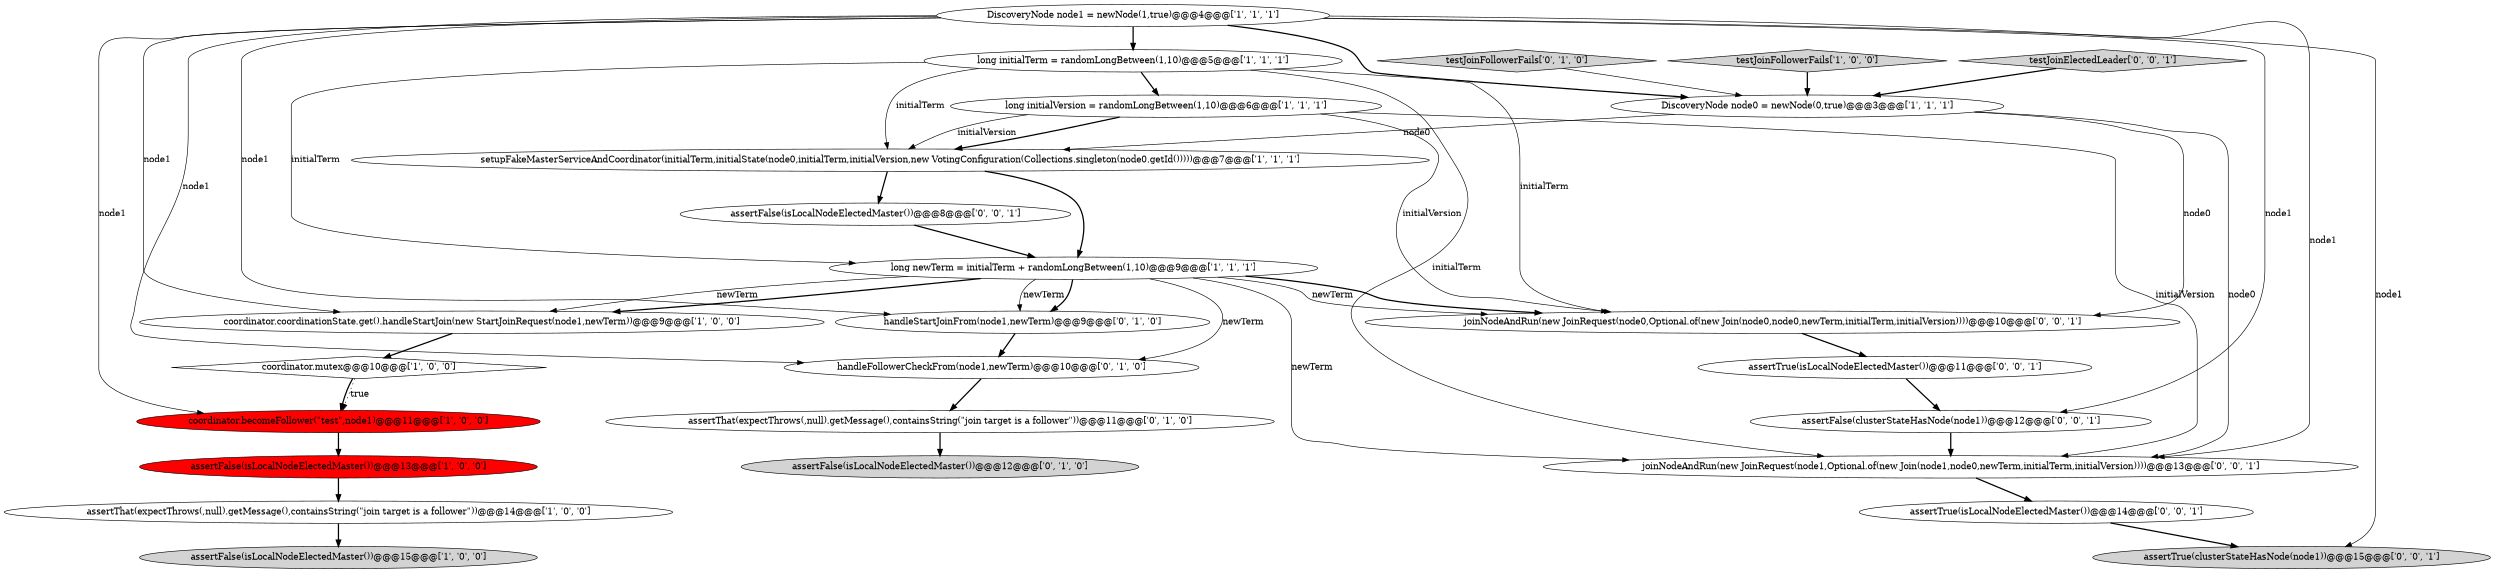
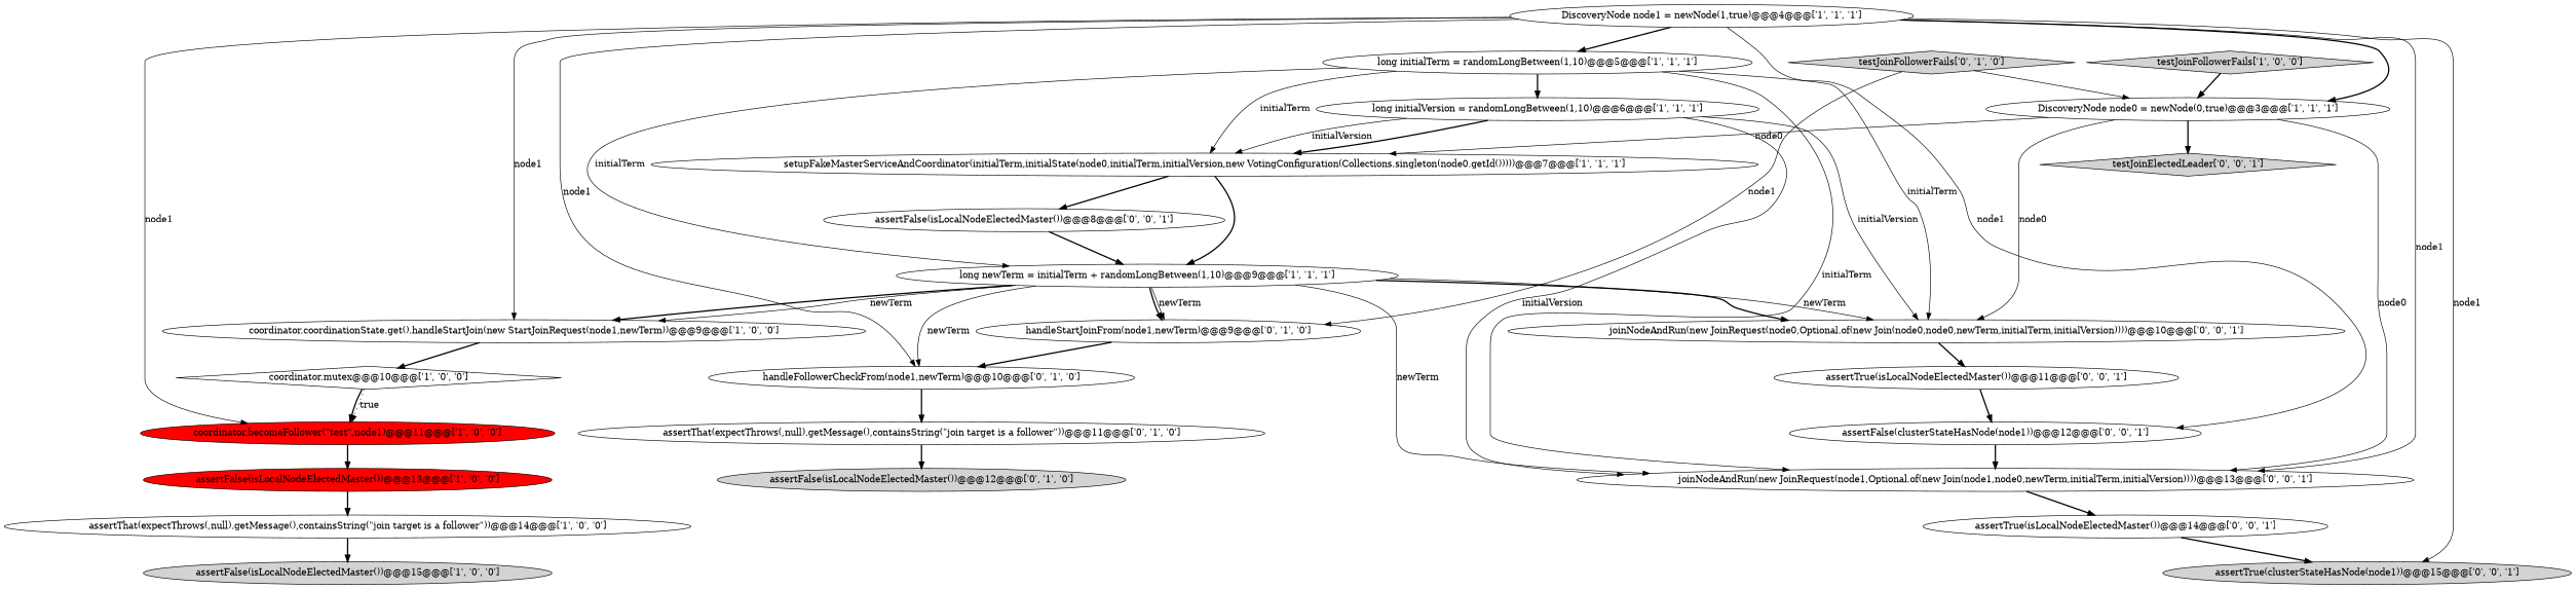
  digraph {
    node [fillcolor=white shape=ellipse style=filled]
    edge [style=bold]
    n1 [fillcolor=red label="assertFalse(isLocalNodeElectedMaster())@@@13@@@['1', '0', '0']"]
    n2 [label="assertThat(expectThrows(,null).getMessage(),containsString(\"join target is a follower\"))@@@14@@@['1', '0', '0']"]
    n3 [fillcolor=lightgray label="assertFalse(isLocalNodeElectedMaster())@@@15@@@['1', '0', '0']"]
    n4 [fillcolor=lightgray label="assertFalse(isLocalNodeElectedMaster())@@@12@@@['0', '1', '0']"]
    n5 [label="handleFollowerCheckFrom(node1,newTerm)@@@10@@@['0', '1', '0']"]
    n6 [label="assertThat(expectThrows(,null).getMessage(),containsString(\"join target is a follower\"))@@@11@@@['0', '1', '0']"]
    n7 [label="coordinator.mutex@@@10@@@['1', '0', '0']" shape=diamond]
    n8 [fillcolor=red label="coordinator.becomeFollower(\"test\",node1)@@@11@@@['1', '0', '0']"]
    n9 [label="long initialTerm = randomLongBetween(1,10)@@@5@@@['1', '1', '1']"]
    n10 [label="joinNodeAndRun(new JoinRequest(node1,Optional.of(new Join(node1,node0,newTerm,initialTerm,initialVersion))))@@@13@@@['0', '0', '1']"]
    n11 [label="joinNodeAndRun(new JoinRequest(node0,Optional.of(new Join(node0,node0,newTerm,initialTerm,initialVersion))))@@@10@@@['0', '0', '1']"]
    n12 [label="long newTerm = initialTerm + randomLongBetween(1,10)@@@9@@@['1', '1', '1']"]
    n13 [label="setupFakeMasterServiceAndCoordinator(initialTerm,initialState(node0,initialTerm,initialVersion,new VotingConfiguration(Collections.singleton(node0.getId()))))@@@7@@@['1', '1', '1']"]
    n14 [label="long initialVersion = randomLongBetween(1,10)@@@6@@@['1', '1', '1']"]
    n15 [label="assertTrue(isLocalNodeElectedMaster())@@@14@@@['0', '0', '1']"]
    n16 [label="assertTrue(isLocalNodeElectedMaster())@@@11@@@['0', '0', '1']"]
    n17 [label="handleStartJoinFrom(node1,newTerm)@@@9@@@['0', '1', '0']"]
    n18 [label="coordinator.coordinationState.get().handleStartJoin(new StartJoinRequest(node1,newTerm))@@@9@@@['1', '0', '0']"]
    n19 [label="assertFalse(isLocalNodeElectedMaster())@@@8@@@['0', '0', '1']"]
    n20 [fillcolor=lightgray label="assertTrue(clusterStateHasNode(node1))@@@15@@@['0', '0', '1']"]
    n21 [label="assertFalse(clusterStateHasNode(node1))@@@12@@@['0', '0', '1']"]
    n22 [label="DiscoveryNode node0 = newNode(0,true)@@@3@@@['1', '1', '1']"]
    n23 [label="DiscoveryNode node1 = newNode(1,true)@@@4@@@['1', '1', '1']"]
    n24 [fillcolor=lightgray label="testJoinFollowerFails['0', '1', '0']" shape=diamond]
    n25 [fillcolor=lightgray label="testJoinFollowerFails['1', '0', '0']" shape=diamond]
    n26 [fillcolor=lightgray label="testJoinElectedLeader['0', '0', '1']" shape=diamond]
    n1 -> n2
    n2 -> n3
    n5 -> n6
    n6 -> n4
    n7 -> n8 [label=true style=dotted]
    n7 -> n8
    n8 -> n1
    n9 -> n10 [label=initialTerm style=solid]
    n9 -> n11 [label=initialTerm style=solid]
    n9 -> n12 [label=initialTerm style=solid]
    n9 -> n13 [label=initialTerm style=solid]
    n9 -> n14
    n10 -> n15
    n11 -> n16
    n12 -> n5 [label=newTerm style=solid]
    n12 -> n10 [label=newTerm style=solid]
    n12 -> n11
    n12 -> n11 [label=newTerm style=solid]
    n12 -> n17 [label=newTerm style=solid]
    n12 -> n17
    n12 -> n18
    n12 -> n18 [label=newTerm style=solid]
    n13 -> n12
    n13 -> n19
    n14 -> n10 [label=initialVersion style=solid]
    n14 -> n11 [label=initialVersion style=solid]
    n14 -> n13
    n14 -> n13 [label=initialVersion style=solid]
    n15 -> n20
    n16 -> n21
    n17 -> n5
    n18 -> n7
    n19 -> n12
    n21 -> n10
    n22 -> n10 [label=node0 style=solid]
    n22 -> n11 [label=node0 style=solid]
    n22 -> n13 [label=node0 style=solid]
    n23 -> n5 [label=node1 style=solid]
    n23 -> n8 [label=node1 style=solid]
    n23 -> n9
    n23 -> n10 [label=node1 style=solid]
-   n23 -> n17 [label=node1 style=solid]
+   n24 -> n17 [label=node1 style=solid]
    n23 -> n18 [label=node1 style=solid]
    n23 -> n20 [label=node1 style=solid]
    n23 -> n21 [label=node1 style=solid]
    n23 -> n22
    n24 -> n22 [style=solid]
    n25 -> n22
-   n26 -> n22
+   n22 -> n26
  }
